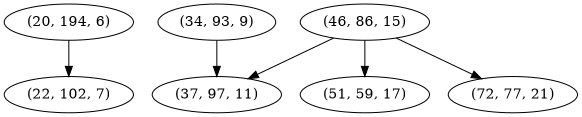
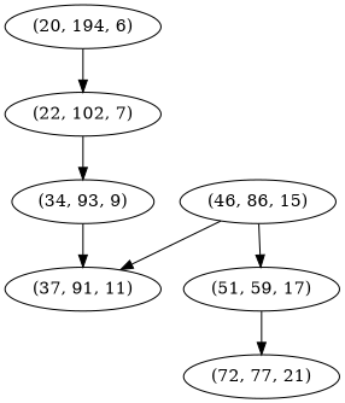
  digraph {
    n1 [label="(20, 194, 6)"]
    n2 [label="(22, 102, 7)"]
    "(34, 93, 9)"
-   "(37, 91, 11)" [label="(37, 97, 11)"]
+   "(37, 91, 11)"
    "(46, 86, 15)"
    "(51, 59, 17)"
    "(72, 77, 21)"
    n1 -> n2
+   n2 -> "(34, 93, 9)"
    "(34, 93, 9)" -> "(37, 91, 11)"
    "(46, 86, 15)" -> "(37, 91, 11)"
    "(46, 86, 15)" -> "(51, 59, 17)"
-   "(46, 86, 15)" -> "(72, 77, 21)"
+   "(51, 59, 17)" -> "(72, 77, 21)"
  }
